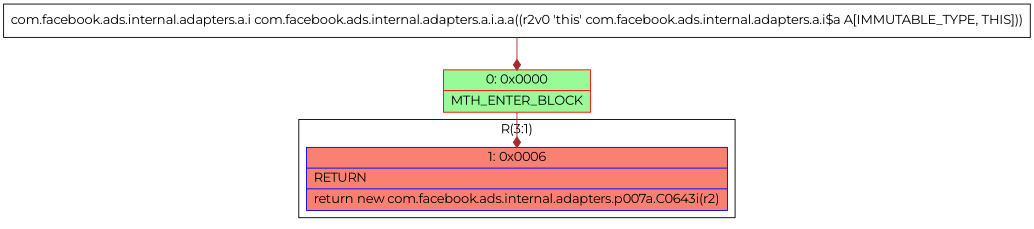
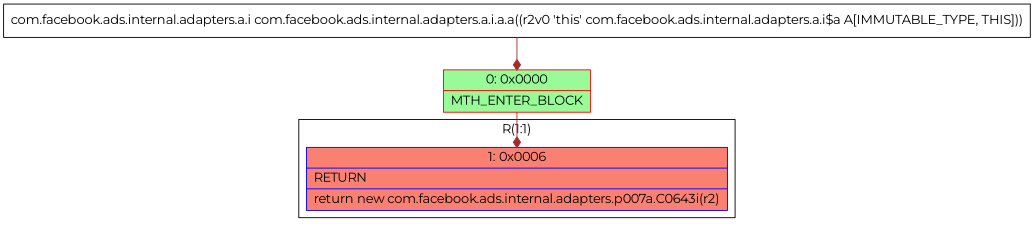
  digraph {
    fontname=Montserrat
    node [shape=record style=filled fontname=Montserrat]
    edge [color=brown arrowhead=diamond fontname=Montserrat]
    n1 [color=blue label="{1\:\ 0x0006|RETURN\l|return new com.facebook.ads.internal.adapters.p007a.C0643i(r2)\l}" fillcolor=salmon]
    n2 [color=red label="{0\:\ 0x0000|MTH_ENTER_BLOCK\l}" fillcolor=palegreen]
    n3 [label="{com.facebook.ads.internal.adapters.a.i com.facebook.ads.internal.adapters.a.i.a.a((r2v0 'this' com.facebook.ads.internal.adapters.a.i$a A[IMMUTABLE_TYPE, THIS])) }" fillcolor=white]
    subgraph cluster_1 {
-     label="R(3:1)"
+     label="R(1:1)"
      n1
    }
    n2 -> n1
    n3 -> n2
  }
